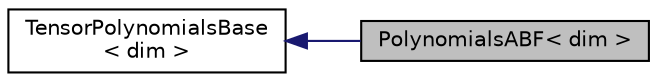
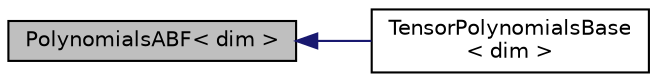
  digraph {
    rankdir=LR
    node [color=black fontname=Helvetica fontsize=10 shape=record style=filled]
    n1 [fillcolor=grey75 fontcolor=black height=0.2 label="PolynomialsABF\< dim \>" width=0.4]
    n2 [fillcolor=white height=0.2 label="TensorPolynomialsBase\l\< dim \>" width=0.4]
-   n2 -> n1 [color=midnightblue dir=back fontname=Helvetica fontsize=10 labelfontname=Helvetica labelfontsize=10 style=solid]
+   n1 -> n2 [color=midnightblue dir=back fontname=Helvetica fontsize=10 labelfontname=Helvetica labelfontsize=10 style=solid]
  }
